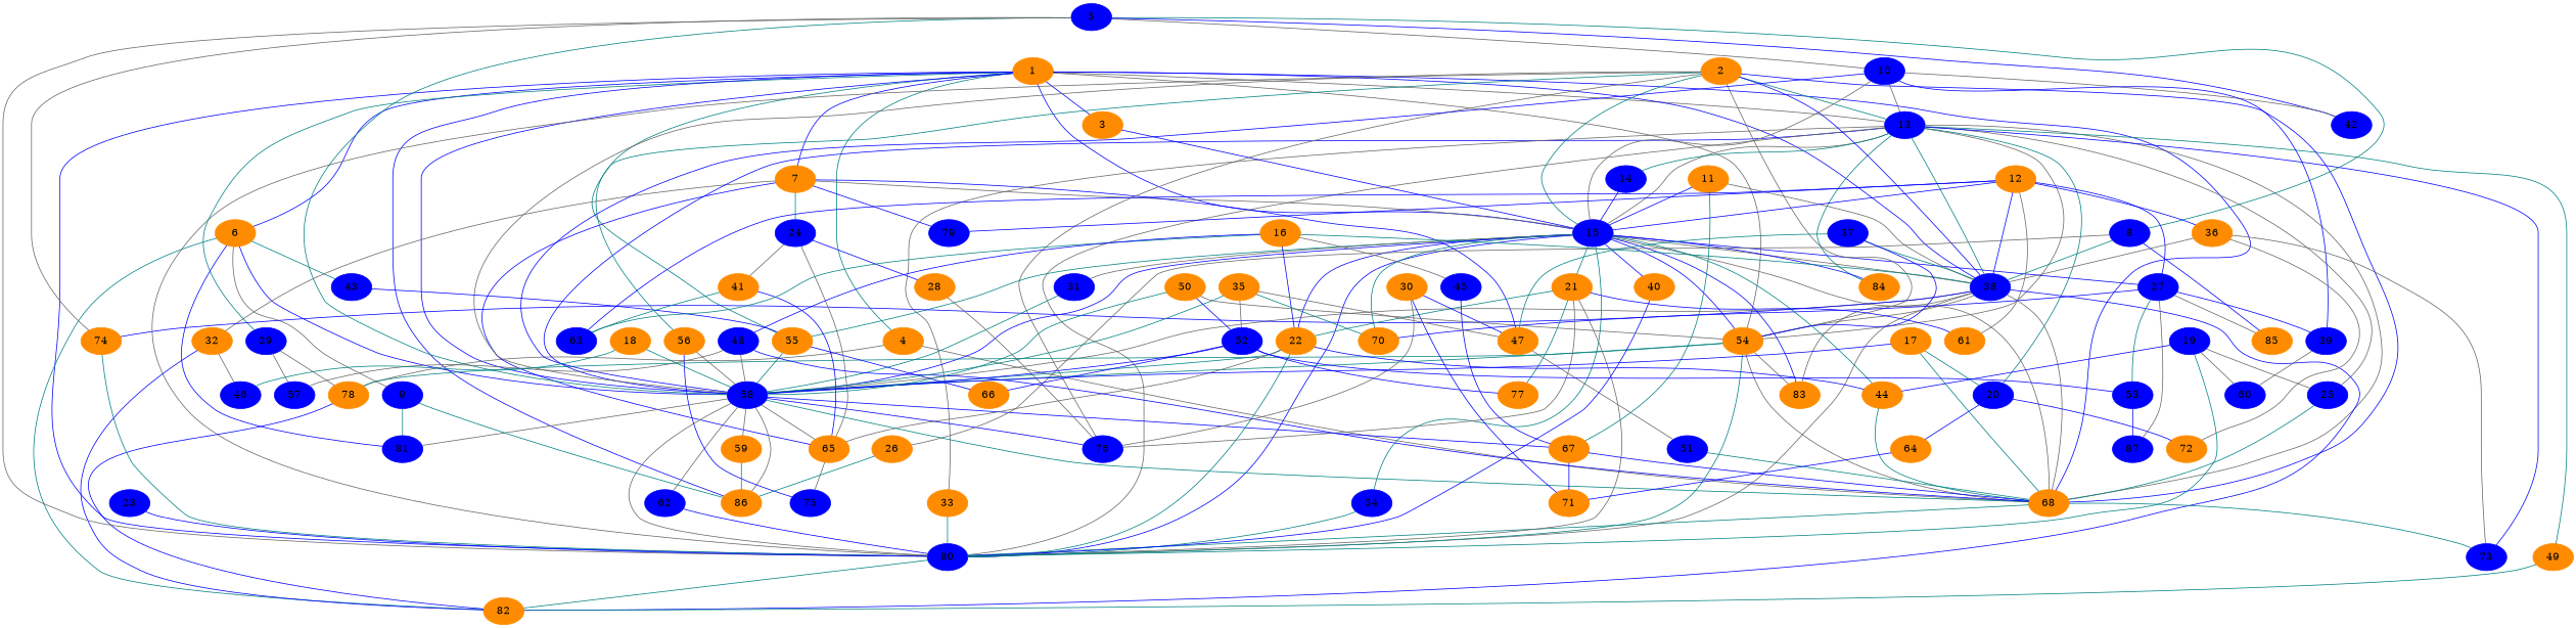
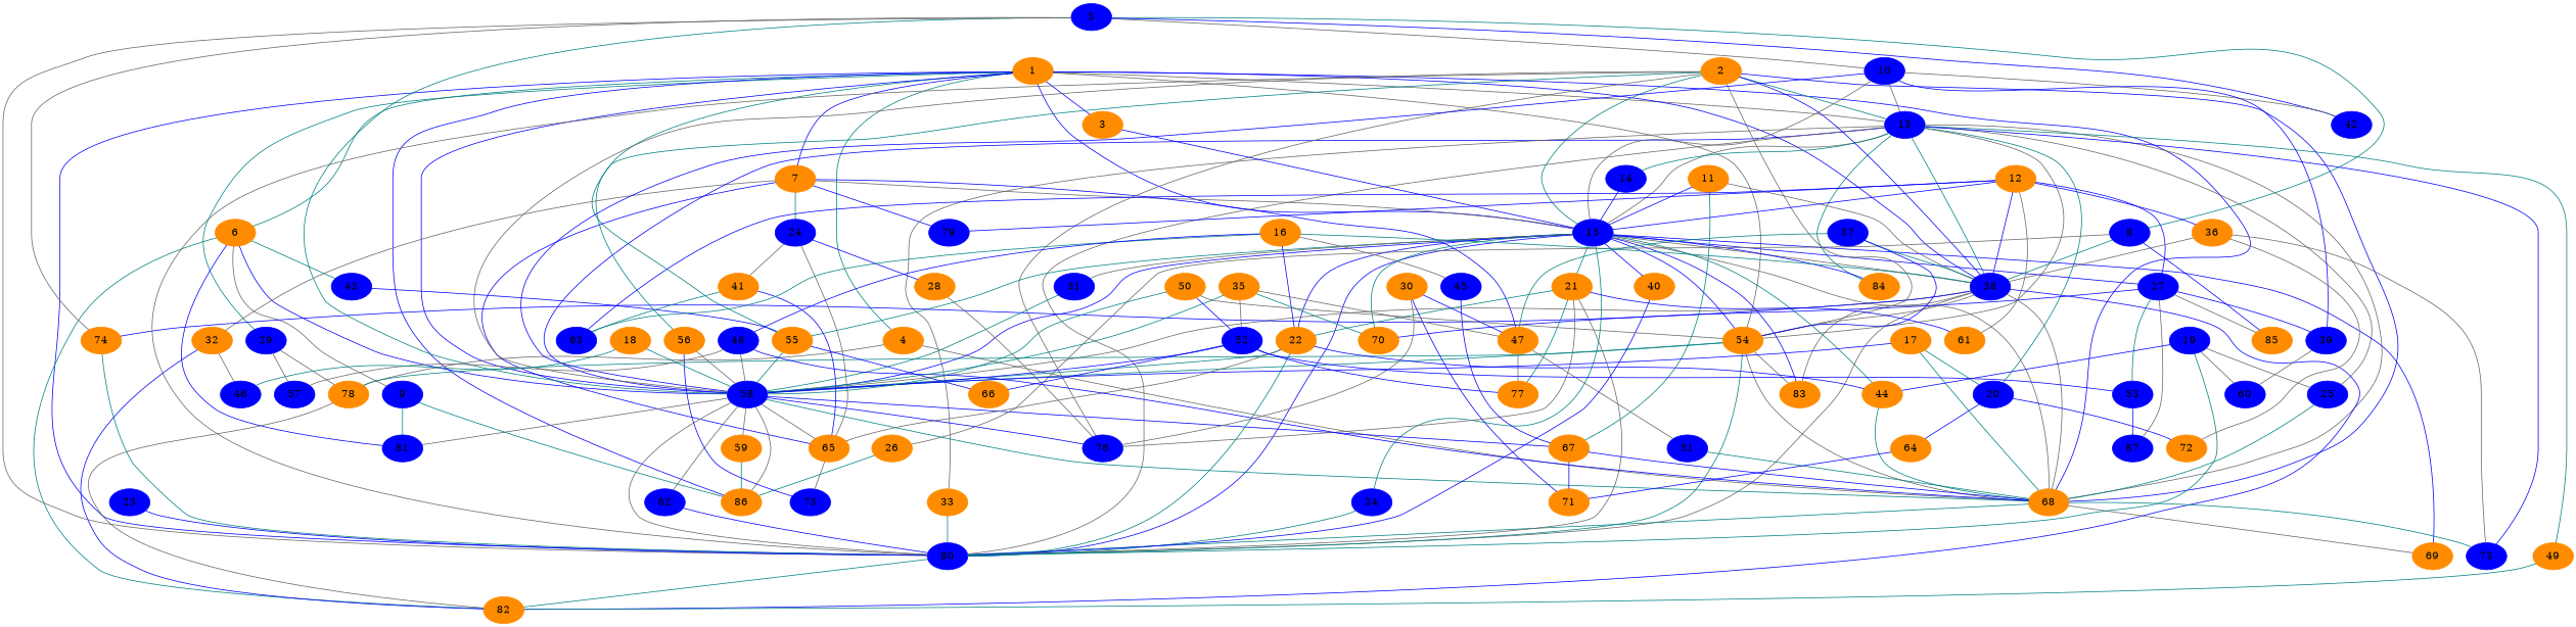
  graph {
    node [color=darkorange style=filled]
    edge [color=blue weight=1.0]
    1
    4
    6
    7
    13 [color=blue]
    15 [color=blue]
    29 [color=blue]
    38 [color=blue]
    54
    55
    58 [color=blue]
    68
    80 [color=blue]
    86
    3
    2
    56
    76 [color=blue]
    78
    9 [color=blue]
    43 [color=blue]
    81 [color=blue]
    82
    24 [color=blue]
    32
    47
    65
    79 [color=blue]
    14 [color=blue]
    20 [color=blue]
    25 [color=blue]
    33
    49
    73 [color=blue]
    84
    27 [color=blue]
    21
    22
    31 [color=blue]
    34 [color=blue]
    40
    44
+   69
    70
    83
    57 [color=blue]
    74
    66
    67
    59
    62 [color=blue]
    75 [color=blue]
    5 [color=blue]
    8 [color=blue]
    10 [color=blue]
    42 [color=blue]
    26
    85
    39 [color=blue]
    28
    41
    46 [color=blue]
    77
    51 [color=blue]
    60 [color=blue]
    11
    71
    12
    36
    61
    63 [color=blue]
    53 [color=blue]
    87 [color=blue]
    72
    64
    16
    45 [color=blue]
    48 [color=blue]
    17
    18
    19 [color=blue]
    23 [color=blue]
    30
    35
    52 [color=blue]
    37 [color=blue]
    50
    1 -- 4 [color=teal]
-   1 -- 6
+   1 -- 6 [color=teal]
    1 -- 7
    1 -- 13 [color=gray40 weight=2.0]
    1 -- 15 [weight=2.0]
    1 -- 29 [color=teal]
    1 -- 38 [weight=2.0]
    1 -- 54 [color=gray40 weight=3.0]
    1 -- 55 [color=teal]
    1 -- 58 [weight=2.0]
    1 -- 68 [weight=2.0]
    1 -- 80 [weight=2.0]
    1 -- 86
    1 -- 3 [weight=2.0]
    4 -- 68 [color=gray40]
    4 -- 78 [color=gray40]
    6 -- 58
    6 -- 9 [color=gray40]
    6 -- 43 [color=teal]
    6 -- 81
    6 -- 82 [color=teal]
    7 -- 15 [color=gray40]
    7 -- 24 [color=teal]
    7 -- 32 [color=gray40]
    7 -- 47
    7 -- 65
    7 -- 79
    13 -- 15 [color=gray40]
    13 -- 38 [color=teal]
    13 -- 54 [color=gray40]
    13 -- 58 [weight=3.0]
    13 -- 68 [color=gray40]
    13 -- 80 [color=gray40]
    13 -- 14 [color=teal]
    13 -- 20 [color=teal]
    13 -- 25 [color=gray40]
    13 -- 33 [color=gray40]
    13 -- 49 [color=teal]
    13 -- 73
    13 -- 84 [color=teal]
    15 -- 38 [color=gray40]
    15 -- 54
    15 -- 55 [color=teal]
    15 -- 58 [weight=2.0]
    15 -- 68 [color=gray40]
    15 -- 80
    15 -- 84
    15 -- 27
    15 -- 21 [color=teal]
    15 -- 22
    15 -- 31 [color=gray40]
    15 -- 34 [color=teal]
    15 -- 40 [weight=2.0]
    15 -- 44 [color=teal]
+   15 -- 69
    15 -- 70 [color=teal]
    15 -- 83
    29 -- 78 [color=gray40]
    29 -- 57 [color=gray40]
    38 -- 54 [color=gray40]
    38 -- 58 [color=gray40]
    38 -- 68 [color=gray40 weight=3.0]
    38 -- 80 [color=gray40]
    38 -- 82
    38 -- 83 [color=gray40]
    38 -- 74
    54 -- 58 [color=teal]
    54 -- 68 [color=gray40]
    54 -- 80 [color=teal]
    54 -- 78 [color=teal]
    54 -- 83 [color=gray40]
    55 -- 58 [color=teal]
    55 -- 66
    58 -- 68 [color=teal]
    58 -- 80 [color=gray40]
    58 -- 86 [color=gray40]
    58 -- 76
    58 -- 81 [color=gray40]
    58 -- 65 [color=gray40]
    58 -- 67
    58 -- 59 [color=gray40]
    58 -- 62 [color=gray40]
    68 -- 80 [color=teal]
    68 -- 73 [color=teal]
+   68 -- 69 [color=gray40]
    80 -- 82 [color=teal]
    3 -- 15 [weight=2.0]
    2 -- 13 [color=teal]
    2 -- 15 [color=teal]
    2 -- 38 [weight=2.0]
    2 -- 54 [color=gray40]
    2 -- 58 [color=gray40]
    2 -- 68
    2 -- 80 [color=gray40 weight=2.0]
    2 -- 56 [color=teal]
    2 -- 76 [color=gray40]
    56 -- 58 [color=gray40]
    56 -- 75
-   78 -- 82
+   78 -- 82 [color=gray40]
    9 -- 86 [color=teal]
    9 -- 81 [color=teal]
    43 -- 55
    24 -- 65 [color=gray40]
    24 -- 28
    24 -- 41 [color=gray40]
    32 -- 82
    32 -- 46 [color=gray40]
+   47 -- 77 [color=gray40]
    47 -- 51 [color=gray40]
    65 -- 75 [color=gray40]
    14 -- 15
    20 -- 72
    20 -- 64
    25 -- 68 [color=teal]
    33 -- 80 [color=teal]
    49 -- 82 [color=teal]
    27 -- 70
    27 -- 85 [color=gray40]
    27 -- 39
    27 -- 53 [color=teal]
    27 -- 87 [color=gray40]
    21 -- 80 [color=gray40]
    21 -- 76 [color=gray40]
    21 -- 22 [color=teal]
    21 -- 77 [color=teal]
    21 -- 61
    22 -- 58 [color=teal]
    22 -- 80 [color=teal]
    22 -- 65 [color=gray40]
    22 -- 44
    31 -- 58 [color=teal]
    34 -- 80 [color=teal]
    40 -- 80
    44 -- 68 [color=teal]
    74 -- 80 [color=teal]
    67 -- 68
    67 -- 71
    59 -- 86 [color=teal]
    62 -- 80
    5 -- 58 [color=teal]
    5 -- 80 [color=gray40]
    5 -- 74 [color=gray40]
    5 -- 8 [color=teal]
    5 -- 10 [color=gray40]
    5 -- 42
    8 -- 38 [color=teal]
    8 -- 26 [color=gray40]
    8 -- 85
    10 -- 13 [color=gray40]
    10 -- 15 [color=gray40]
    10 -- 58
    10 -- 42 [color=gray40]
    10 -- 39
    26 -- 86 [color=teal]
    39 -- 60 [color=gray40]
    28 -- 76 [color=gray40]
    41 -- 65
    41 -- 63 [color=teal]
    51 -- 68 [color=teal]
    11 -- 15
    11 -- 38 [color=gray40]
    11 -- 67 [color=teal]
    12 -- 15
    12 -- 38
    12 -- 79
    12 -- 27
    12 -- 36
    12 -- 61 [color=gray40]
    12 -- 63
    36 -- 38 [color=gray40]
    36 -- 73 [color=gray40]
    36 -- 72 [color=gray40]
    53 -- 87
    64 -- 71
    16 -- 38 [color=teal]
    16 -- 22
    16 -- 63 [color=teal]
    16 -- 45 [color=gray40]
    16 -- 48
    45 -- 67
    48 -- 58 [color=gray40]
    48 -- 68
    48 -- 57 [color=gray40]
    17 -- 58
    17 -- 68 [color=teal]
    17 -- 20 [color=teal]
    18 -- 58 [color=teal]
    18 -- 46 [color=teal]
    19 -- 80 [color=teal]
    19 -- 25 [color=gray40]
    19 -- 44
    19 -- 60 [color=gray40]
    23 -- 80
    30 -- 76 [color=gray40]
    30 -- 47
    30 -- 71
    35 -- 58 [color=teal]
    35 -- 47 [color=gray40]
    35 -- 70 [color=teal]
    35 -- 52 [color=gray40]
    52 -- 58
    52 -- 66
    52 -- 77
    52 -- 53
    37 -- 38 [color=teal]
    37 -- 54
    37 -- 47 [color=teal]
    50 -- 54 [color=gray40]
    50 -- 58 [color=teal]
    50 -- 52
  }
